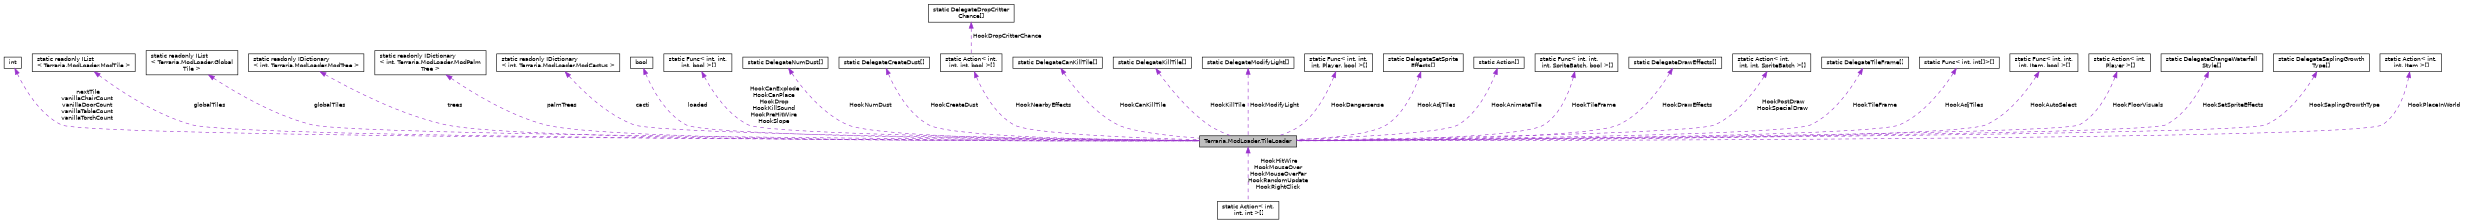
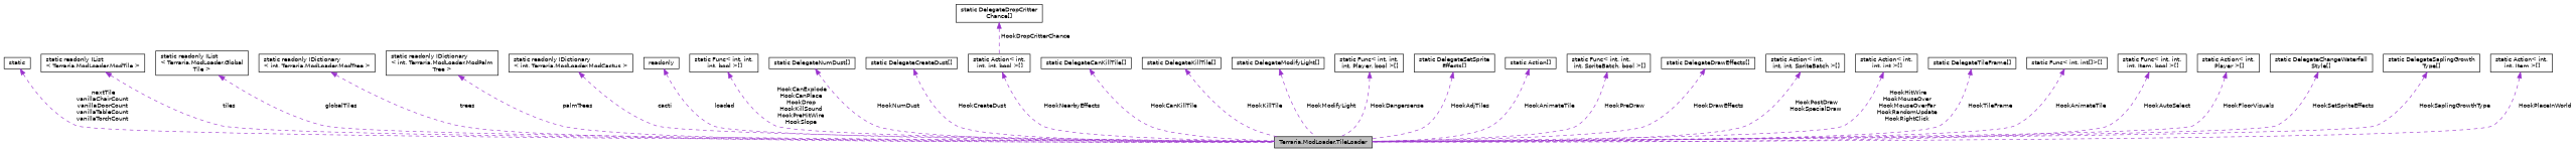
  digraph {
    rankdir=TB
    node [color=black fillcolor=white fontname=Helvetica fontsize=10 shape=record style=filled]
    edge [color=darkorchid3 dir=back fontname=Helvetica fontsize=10 labelfontname=Helvetica labelfontsize=10 style=dashed]
    n1 [fillcolor=grey75 fontcolor=black height=0.2 label="Terraria.ModLoader.TileLoader" width=0.4]
-   n2 [height=0.2 label=int width=0.4]
+   n2 [height=0.2 label=static width=0.4]
    n3 [height=0.2 label="static readonly IList\l\< Terraria.ModLoader.ModTile \>" width=0.4]
    n4 [height=0.2 label="static readonly IList\l\< Terraria.ModLoader.Global\lTile \>" width=0.4]
    n5 [height=0.2 label="static readonly IDictionary\l\< int, Terraria.ModLoader.ModTree \>" width=0.4]
    n6 [height=0.2 label="static readonly IDictionary\l\< int, Terraria.ModLoader.ModPalm\lTree \>" width=0.4]
    n7 [height=0.2 label="static readonly IDictionary\l\< int, Terraria.ModLoader.ModCactus \>" width=0.4]
-   n8 [height=0.2 label=bool width=0.4]
+   n8 [height=0.2 label=readonly width=0.4]
    n9 [height=0.2 label="static Func\< int, int,\l int, bool \>[]" width=0.4]
    n10 [height=0.2 label="static DelegateNumDust[]" width=0.4]
    n11 [height=0.2 label="static DelegateCreateDust[]" width=0.4]
    n12 [height=0.2 label="static DelegateDropCritter\lChance[]" width=0.4]
    n13 [height=0.2 label="static Action\< int,\l int, int, bool \>[]" width=0.4]
    n14 [height=0.2 label="static DelegateCanKillTile[]" width=0.4]
    n15 [height=0.2 label="static DelegateKillTile[]" width=0.4]
    n16 [height=0.2 label="static DelegateModifyLight[]" width=0.4]
    n17 [height=0.2 label="static Func\< int, int,\l int, Player, bool \>[]" width=0.4]
    n18 [height=0.2 label="static DelegateSetSprite\lEffects[]" width=0.4]
    n19 [height=0.2 label="static Action[]" width=0.4]
    n20 [height=0.2 label="static Func\< int, int,\l int, SpriteBatch, bool \>[]" width=0.4]
    n21 [height=0.2 label="static DelegateDrawEffects[]" width=0.4]
    n22 [height=0.2 label="static Action\< int,\l int, int, SpriteBatch \>[]" width=0.4]
    n23 [height=0.2 label="static Action\< int,\l int, int \>[]" width=0.4]
    n24 [height=0.2 label="static DelegateTileFrame[]" width=0.4]
    n25 [height=0.2 label="static Func\< int, int[]\>[]" width=0.4]
    n26 [height=0.2 label="static Func\< int, int,\l int, Item, bool \>[]" width=0.4]
    n27 [height=0.2 label="static Action\< int,\l Player \>[]" width=0.4]
    n28 [height=0.2 label="static DelegateChangeWaterfall\lStyle[]" width=0.4]
    n29 [height=0.2 label="static DelegateSaplingGrowth\lType[]" width=0.4]
    n30 [height=0.2 label="static Action\< int,\l int, Item \>[]" width=0.4]
    n2 -> n1 [label=" nextTile\nvanillaChairCount\nvanillaDoorCount\nvanillaTableCount\nvanillaTorchCount"]
-   n3 -> n1 [label=" globalTiles"]
+   n3 -> n1 [label=" tiles"]
    n4 -> n1 [label=" globalTiles"]
    n5 -> n1 [label=" trees"]
    n6 -> n1 [label=" palmTrees"]
    n7 -> n1 [label=" cacti"]
    n8 -> n1 [label=" loaded"]
    n9 -> n1 [label=" HookCanExplode\nHookCanPlace\nHookDrop\nHookKillSound\nHookPreHitWire\nHookSlope"]
    n10 -> n1 [label=" HookNumDust"]
    n11 -> n1 [label=" HookCreateDust"]
    n12 -> n13 [label=" HookDropCritterChance"]
    n13 -> n1 [label=" HookNearbyEffects"]
    n14 -> n1 [label=" HookCanKillTile"]
    n15 -> n1 [label=" HookKillTile"]
    n16 -> n1 [label=" HookModifyLight"]
    n17 -> n1 [label=" HookDangersense"]
    n18 -> n1 [label=" HookAdjTiles"]
    n19 -> n1 [label=" HookAnimateTile"]
-   n20 -> n1 [label=" HookTileFrame"]
+   n20 -> n1 [label=" HookPreDraw"]
    n21 -> n1 [label=" HookDrawEffects"]
    n22 -> n1 [label=" HookPostDraw\nHookSpecialDraw"]
-   n1 -> n23 [label=" HookHitWire\nHookMouseOver\nHookMouseOverFar\nHookRandomUpdate\nHookRightClick"]
+   n23 -> n1 [label=" HookHitWire\nHookMouseOver\nHookMouseOverFar\nHookRandomUpdate\nHookRightClick"]
    n24 -> n1 [label=" HookTileFrame"]
-   n25 -> n1 [label=" HookAdjTiles"]
+   n25 -> n1 [label=" HookAnimateTile"]
    n26 -> n1 [label=" HookAutoSelect"]
    n27 -> n1 [label=" HookFloorVisuals"]
    n28 -> n1 [label=" HookSetSpriteEffects"]
    n29 -> n1 [label=" HookSaplingGrowthType"]
    n30 -> n1 [label=" HookPlaceInWorld"]
  }
